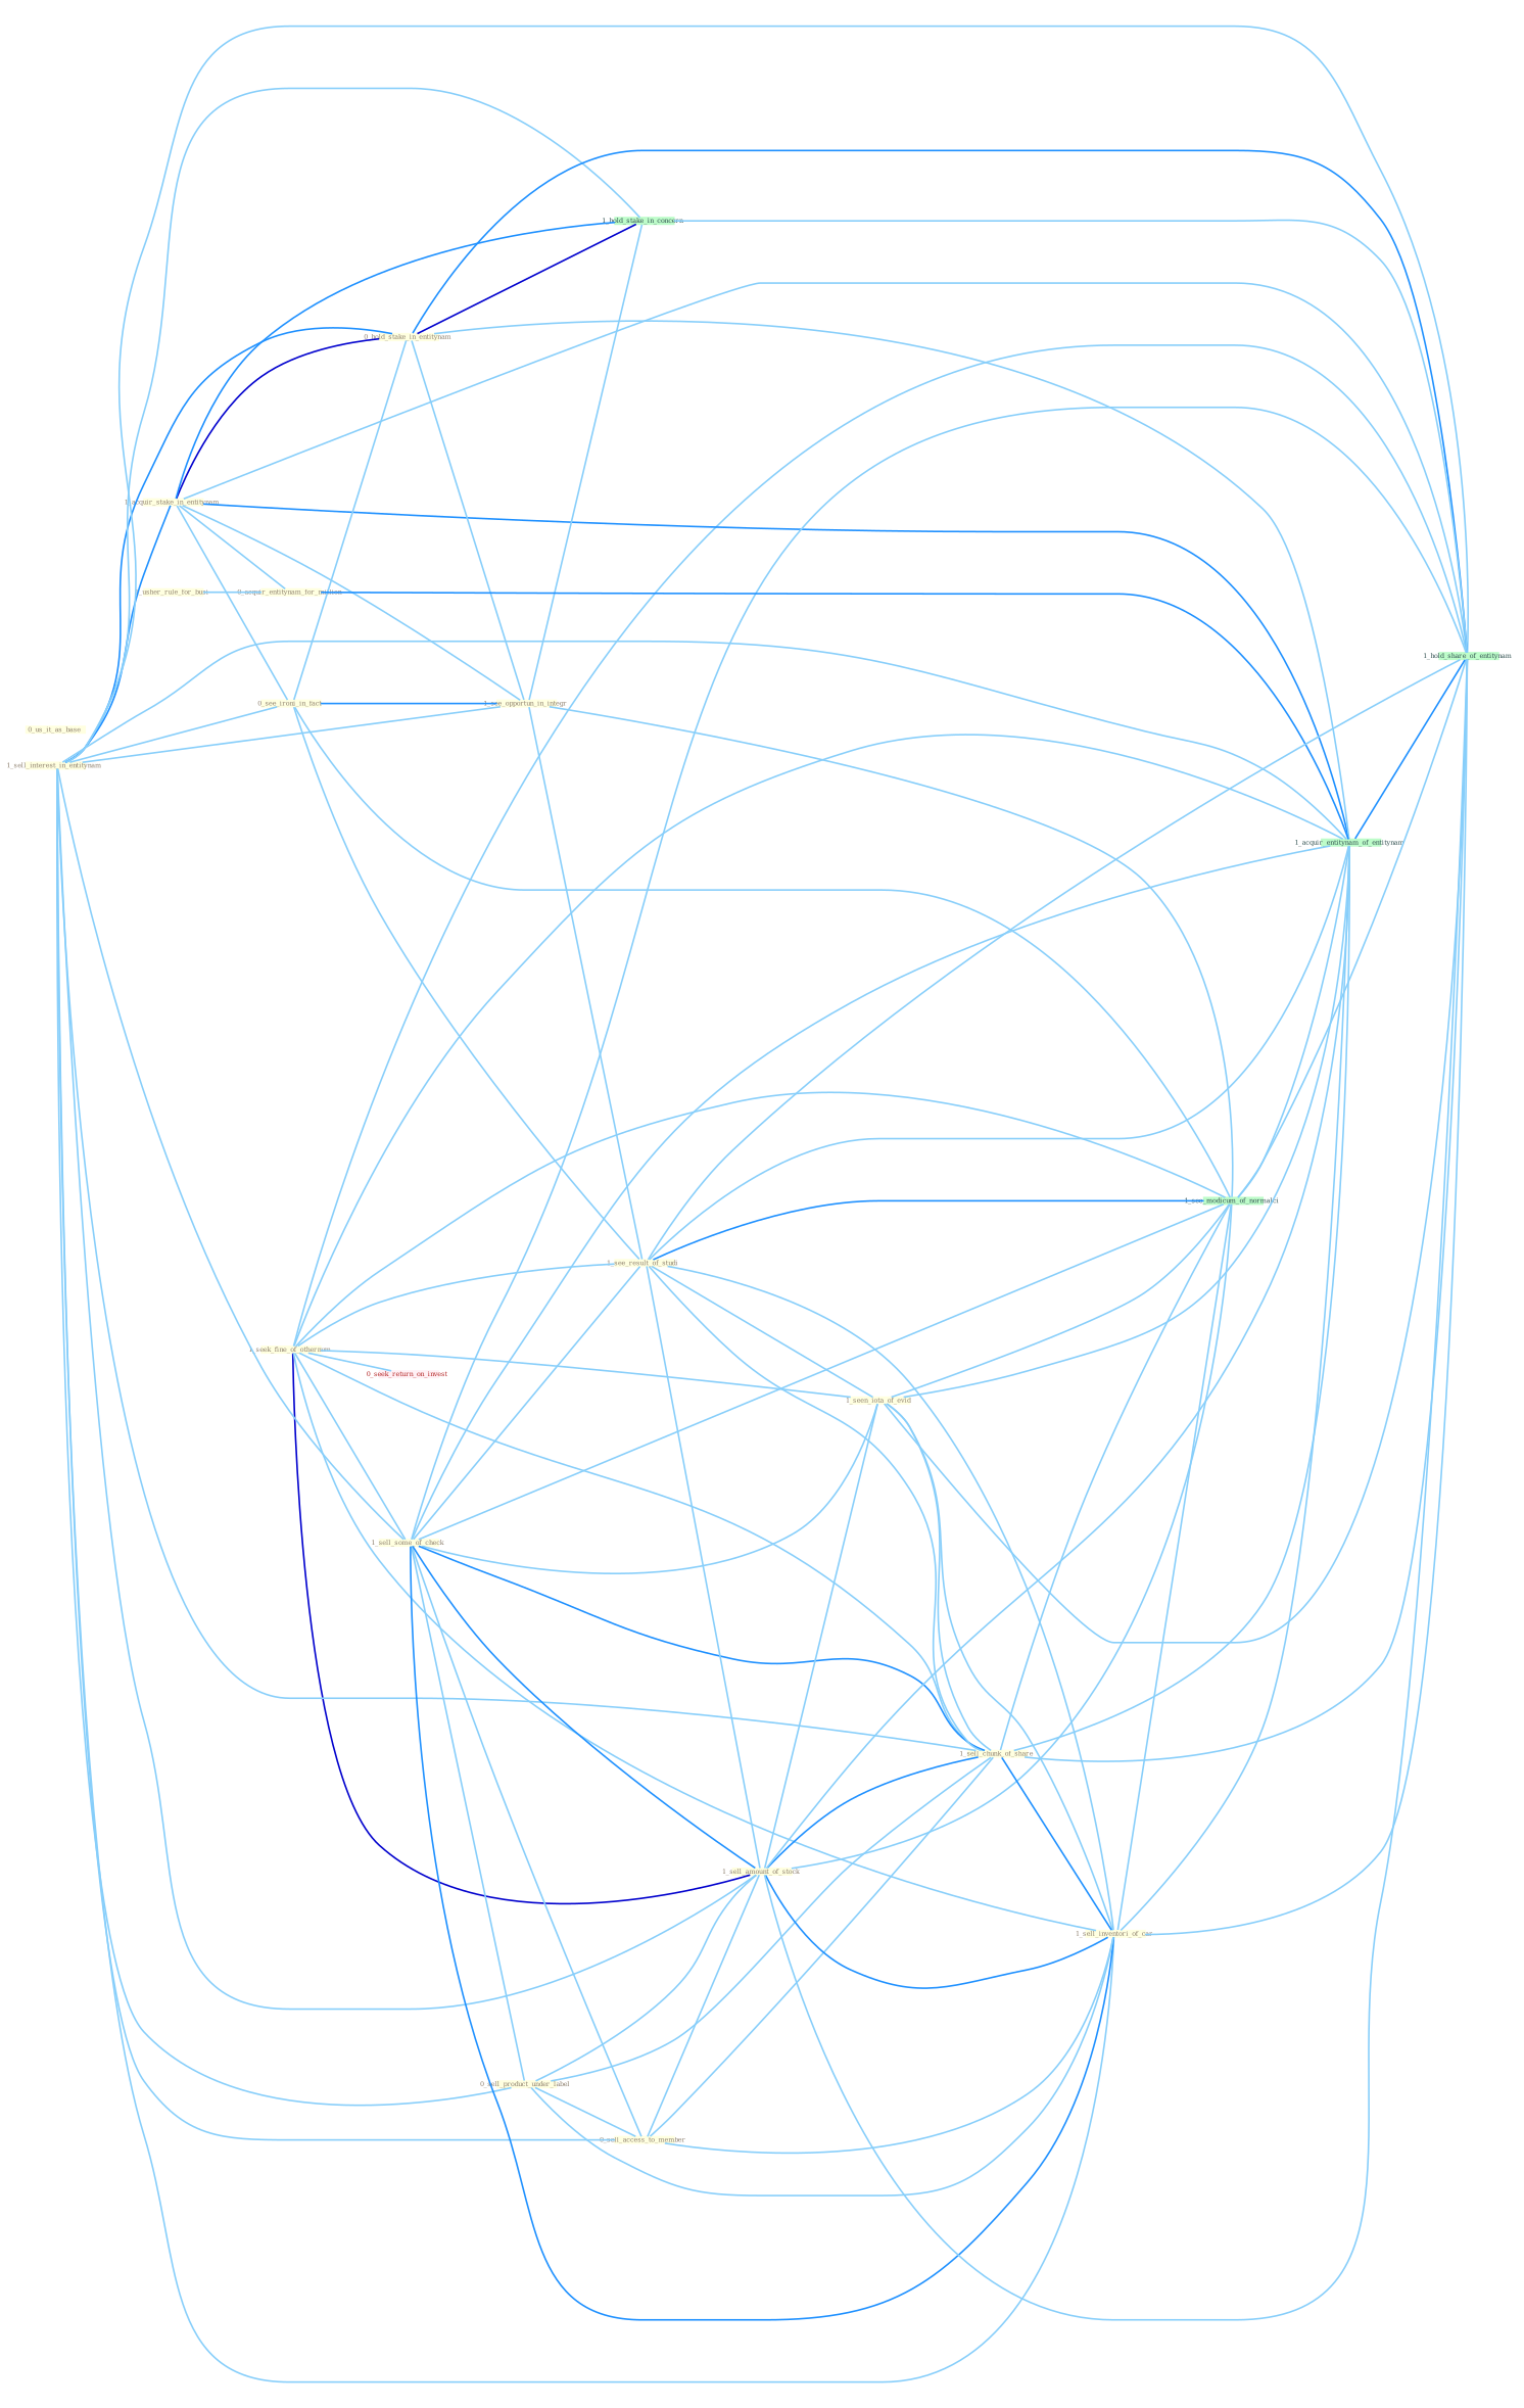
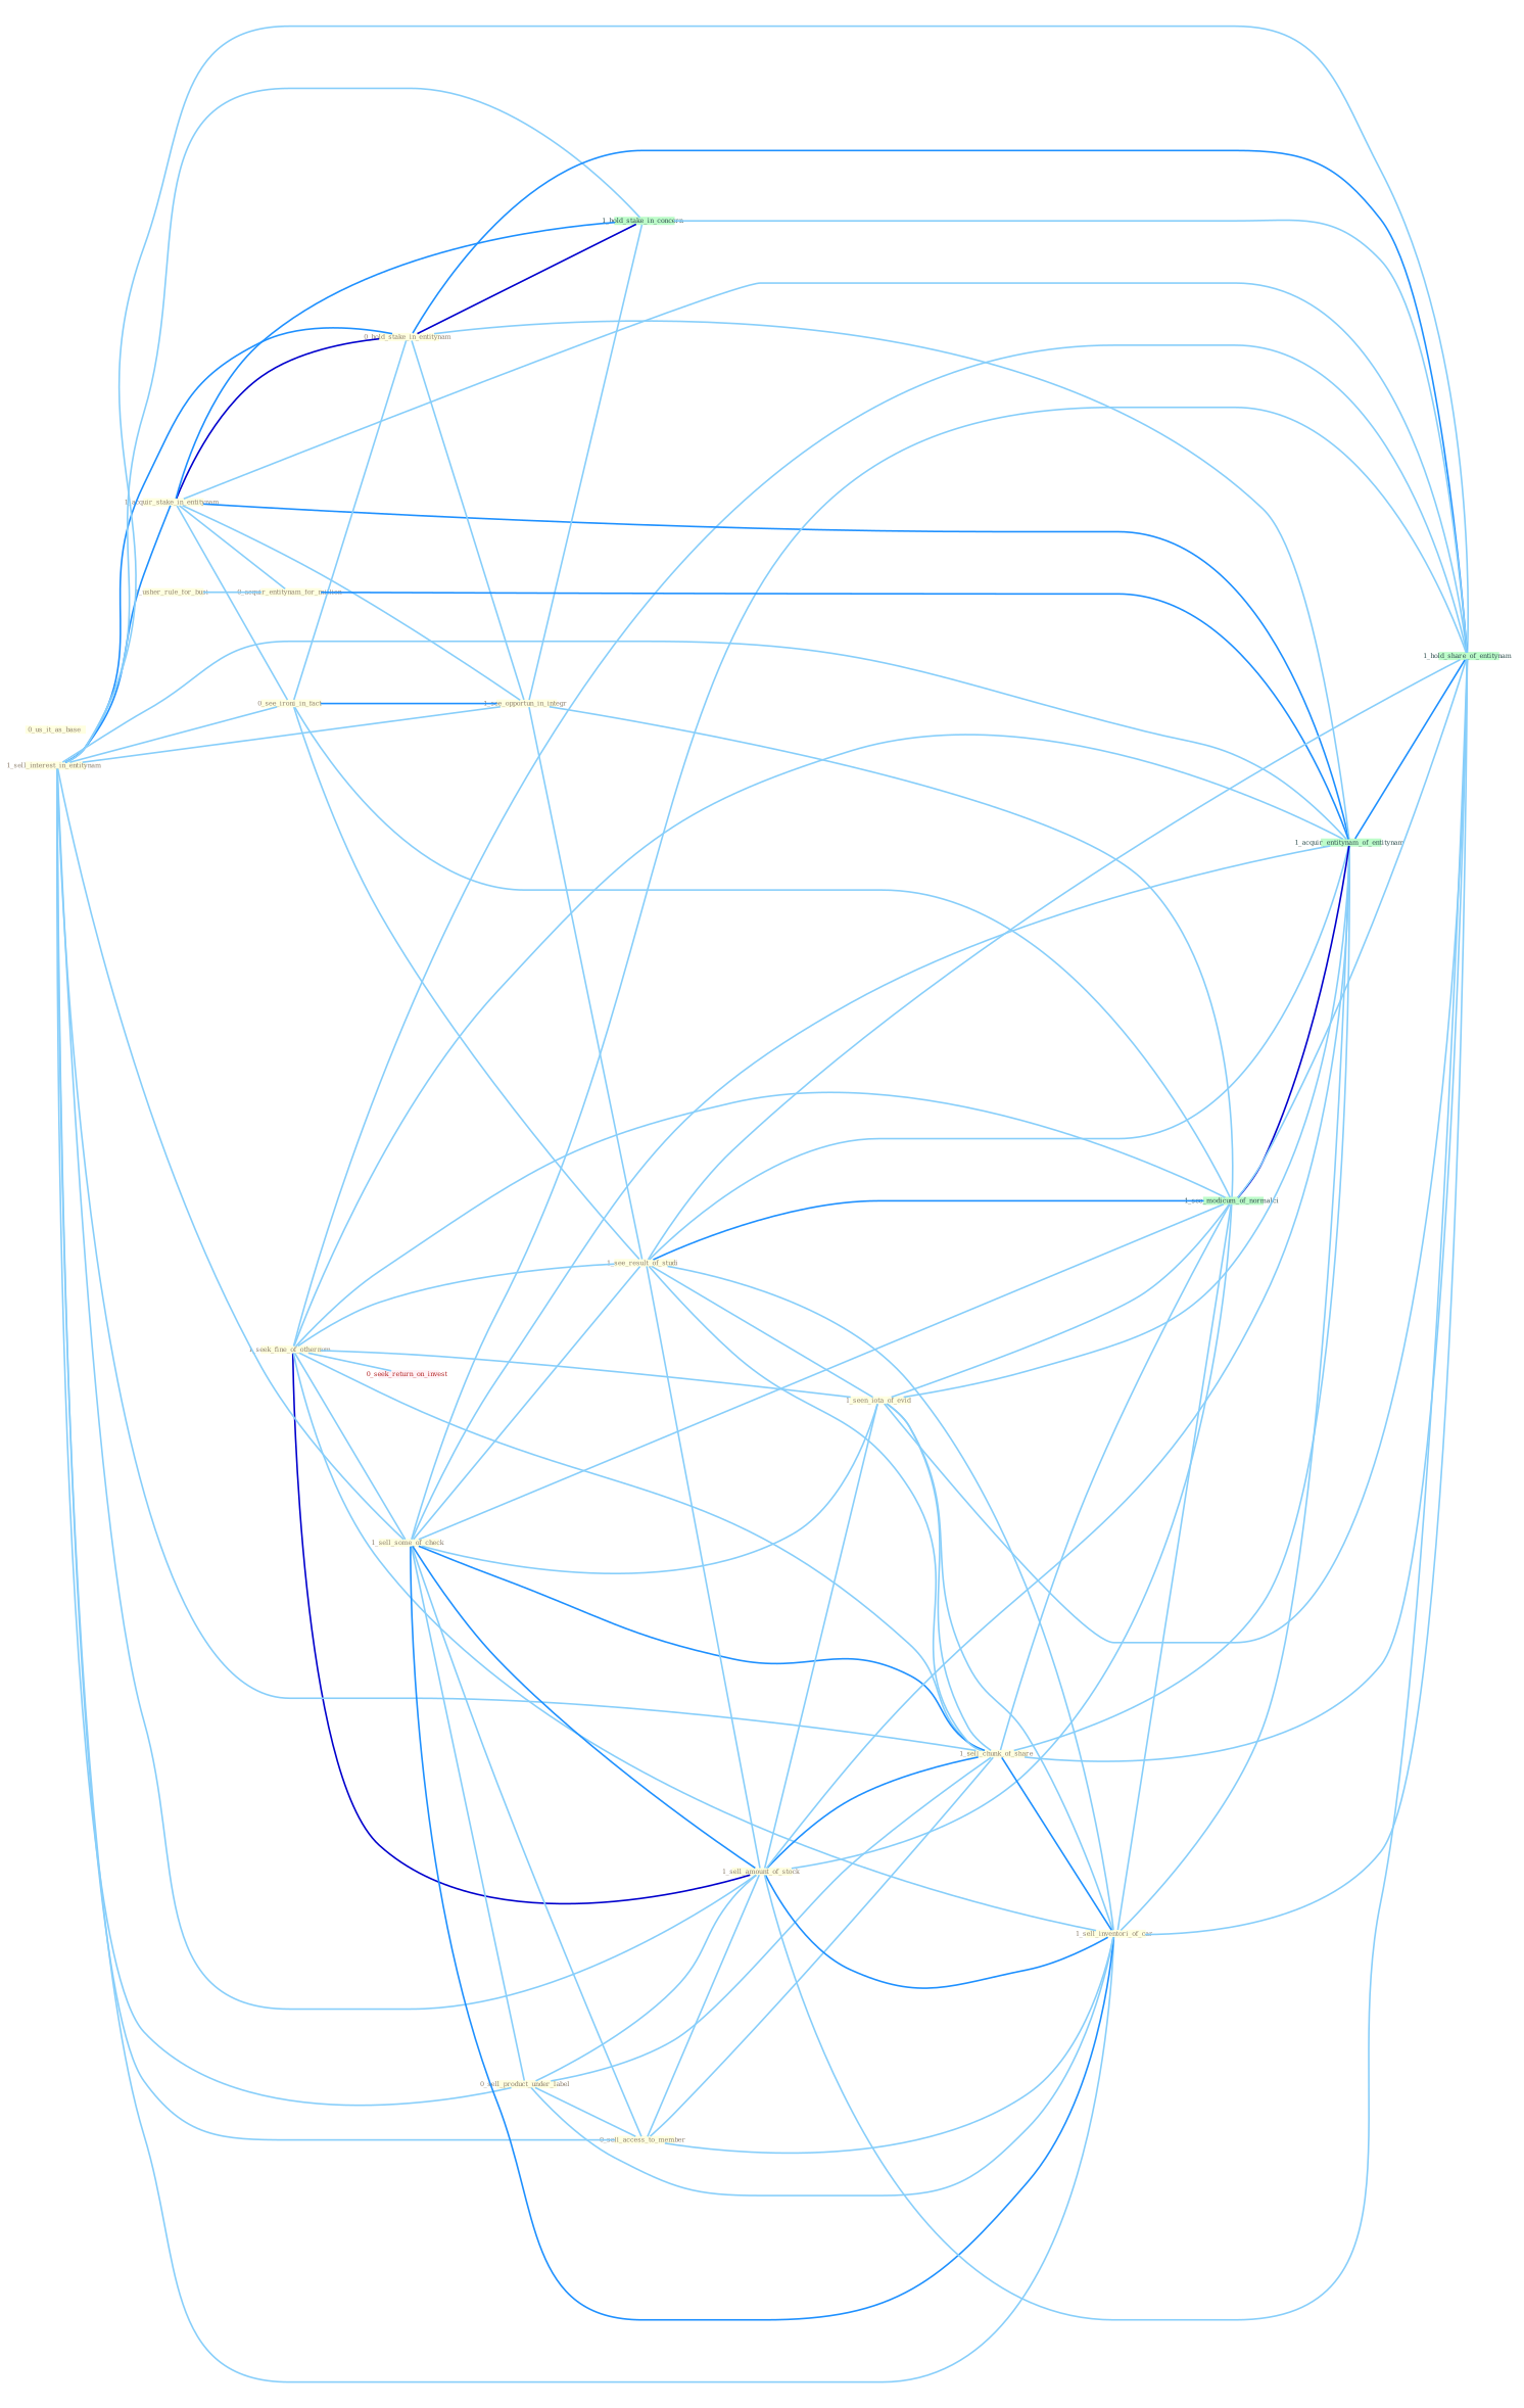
  graph {
    rankdir=LR
    node [color="#ffffe0" fixedsize=true fontcolor="#8b7d6b" fontsize=4 shape=polygon style=filled]
    edge [color="#87cefa" w=1]
    "1_usher_rule_for_busi " [height=.06 width=.5]
    "1_seek_fine_of_othernum " [height=.06 width=.5]
    "1_sell_interest_in_entitynam " [height=.06 width=.5]
    "1_acquir_stake_in_entitynam " [height=.06 width=.5]
    "0_see_ironi_in_fact " [height=.06 width=.5]
    "0_hold_stake_in_entitynam " [height=.06 width=.5]
    "1_see_opportun_in_integr " [height=.06 width=.5]
    "1_sell_some_of_check " [height=.06 width=.5]
    "0_acquir_entitynam_for_million " [height=.06 width=.5]
    "1_see_result_of_studi " [height=.06 width=.5]
    "0_sell_product_under_label " [height=.06 width=.5]
    "0_sell_access_to_member " [height=.06 width=.5]
    "0_us_it_as_base " [height=.06 width=.5]
    "1_sell_amount_of_stock " [height=.06 width=.5]
    "1_seen_iota_of_evid " [height=.06 width=.5]
    "1_sell_chunk_of_share " [height=.06 width=.5]
    "1_sell_inventori_of_car " [height=.06 width=.5]
    "0_seek_return_on_invest " [color="#fff0f5" fontcolor="#b22222" height=.06 width=.5]
    "1_see_modicum_of_normalci " [color="#BDFCC9" fontcolor="#2f4f4f" height=.06 width=.5]
    "1_acquir_entitynam_of_entitynam " [color="#BDFCC9" fontcolor="#2f4f4f" height=.06 width=.5]
    "1_hold_share_of_entitynam " [color="#BDFCC9" fontcolor="#2f4f4f" height=.06 width=.5]
    "1_hold_stake_in_concern " [color="#BDFCC9" fontcolor="#2f4f4f" height=.06 width=.5]
    subgraph sub_1 {
      "1_usher_rule_for_busi "
      "1_seek_fine_of_othernum "
      "1_sell_interest_in_entitynam "
      "1_acquir_stake_in_entitynam "
      "0_see_ironi_in_fact "
      "0_hold_stake_in_entitynam "
      "1_see_opportun_in_integr "
      "1_sell_some_of_check "
      "0_acquir_entitynam_for_million "
      "1_see_result_of_studi "
      "0_sell_product_under_label "
      "0_sell_access_to_member "
      "0_us_it_as_base "
      "1_sell_amount_of_stock "
      "1_seen_iota_of_evid "
      "1_sell_chunk_of_share "
      "1_sell_inventori_of_car "
    }
    subgraph sub_2 {
      "0_seek_return_on_invest "
    }
    "1_usher_rule_for_busi " -- "0_acquir_entitynam_for_million "
    "1_seek_fine_of_othernum " -- "1_sell_some_of_check "
    "1_seek_fine_of_othernum " -- "1_see_result_of_studi "
    "1_seek_fine_of_othernum " -- "1_sell_amount_of_stock " [color="#0000cd"]
    "1_seek_fine_of_othernum " -- "1_seen_iota_of_evid "
    "1_seek_fine_of_othernum " -- "1_sell_chunk_of_share "
    "1_seek_fine_of_othernum " -- "1_sell_inventori_of_car "
    "1_seek_fine_of_othernum " -- "0_seek_return_on_invest "
    "1_seek_fine_of_othernum " -- "1_see_modicum_of_normalci "
    "1_seek_fine_of_othernum " -- "1_acquir_entitynam_of_entitynam "
    "1_seek_fine_of_othernum " -- "1_hold_share_of_entitynam "
    "1_sell_interest_in_entitynam " -- "1_acquir_stake_in_entitynam " [color="#1e90ff" w=2]
    "1_sell_interest_in_entitynam " -- "0_see_ironi_in_fact "
    "1_sell_interest_in_entitynam " -- "0_hold_stake_in_entitynam " [color="#1e90ff" w=2]
    "1_sell_interest_in_entitynam " -- "1_see_opportun_in_integr "
    "1_sell_interest_in_entitynam " -- "1_sell_some_of_check "
    "1_sell_interest_in_entitynam " -- "0_sell_product_under_label "
    "1_sell_interest_in_entitynam " -- "0_sell_access_to_member "
    "1_sell_interest_in_entitynam " -- "1_sell_amount_of_stock "
    "1_sell_interest_in_entitynam " -- "1_sell_chunk_of_share "
    "1_sell_interest_in_entitynam " -- "1_sell_inventori_of_car "
    "1_sell_interest_in_entitynam " -- "1_acquir_entitynam_of_entitynam "
    "1_sell_interest_in_entitynam " -- "1_hold_share_of_entitynam "
    "1_sell_interest_in_entitynam " -- "1_hold_stake_in_concern "
    "1_acquir_stake_in_entitynam " -- "0_see_ironi_in_fact "
    "1_acquir_stake_in_entitynam " -- "0_hold_stake_in_entitynam " [color="#0000cd" w=3]
    "1_acquir_stake_in_entitynam " -- "1_see_opportun_in_integr "
    "1_acquir_stake_in_entitynam " -- "0_acquir_entitynam_for_million "
    "1_acquir_stake_in_entitynam " -- "1_acquir_entitynam_of_entitynam " [color="#1e90ff" w=2]
    "1_acquir_stake_in_entitynam " -- "1_hold_share_of_entitynam "
    "1_acquir_stake_in_entitynam " -- "1_hold_stake_in_concern " [color="#1e90ff" w=2]
    "0_see_ironi_in_fact " -- "0_hold_stake_in_entitynam "
    "0_see_ironi_in_fact " -- "1_see_opportun_in_integr " [color="#1e90ff" w=2]
    "0_see_ironi_in_fact " -- "1_see_result_of_studi "
    "0_see_ironi_in_fact " -- "1_see_modicum_of_normalci "
    "0_hold_stake_in_entitynam " -- "1_see_opportun_in_integr "
    "0_hold_stake_in_entitynam " -- "1_acquir_entitynam_of_entitynam "
    "0_hold_stake_in_entitynam " -- "1_hold_share_of_entitynam " [color="#1e90ff" w=2]
    "0_hold_stake_in_entitynam " -- "1_hold_stake_in_concern " [color="#0000cd" w=3]
    "1_see_opportun_in_integr " -- "1_see_result_of_studi "
    "1_see_opportun_in_integr " -- "1_see_modicum_of_normalci "
    "1_see_opportun_in_integr " -- "1_hold_stake_in_concern "
    "1_sell_some_of_check " -- "1_see_result_of_studi "
    "1_sell_some_of_check " -- "0_sell_product_under_label "
    "1_sell_some_of_check " -- "0_sell_access_to_member "
    "1_sell_some_of_check " -- "1_sell_amount_of_stock " [color="#1e90ff" w=2]
    "1_sell_some_of_check " -- "1_seen_iota_of_evid "
    "1_sell_some_of_check " -- "1_sell_chunk_of_share " [color="#1e90ff" w=2]
    "1_sell_some_of_check " -- "1_sell_inventori_of_car " [color="#1e90ff" w=2]
    "1_sell_some_of_check " -- "1_see_modicum_of_normalci "
    "1_sell_some_of_check " -- "1_acquir_entitynam_of_entitynam "
    "1_sell_some_of_check " -- "1_hold_share_of_entitynam "
    "0_acquir_entitynam_for_million " -- "1_acquir_entitynam_of_entitynam " [color="#1e90ff" w=2]
    "1_see_result_of_studi " -- "1_sell_amount_of_stock "
    "1_see_result_of_studi " -- "1_seen_iota_of_evid "
    "1_see_result_of_studi " -- "1_sell_chunk_of_share "
    "1_see_result_of_studi " -- "1_sell_inventori_of_car "
    "1_see_result_of_studi " -- "1_see_modicum_of_normalci " [color="#1e90ff" w=2]
    "1_see_result_of_studi " -- "1_acquir_entitynam_of_entitynam "
    "1_see_result_of_studi " -- "1_hold_share_of_entitynam "
    "0_sell_product_under_label " -- "0_sell_access_to_member "
    "0_sell_product_under_label " -- "1_sell_amount_of_stock "
    "0_sell_product_under_label " -- "1_sell_chunk_of_share "
    "0_sell_product_under_label " -- "1_sell_inventori_of_car "
    "0_sell_access_to_member " -- "1_sell_amount_of_stock "
    "0_sell_access_to_member " -- "1_sell_chunk_of_share "
    "0_sell_access_to_member " -- "1_sell_inventori_of_car "
    "1_sell_amount_of_stock " -- "1_seen_iota_of_evid "
    "1_sell_amount_of_stock " -- "1_sell_chunk_of_share " [color="#1e90ff" w=2]
    "1_sell_amount_of_stock " -- "1_sell_inventori_of_car " [color="#1e90ff" w=2]
    "1_sell_amount_of_stock " -- "1_see_modicum_of_normalci "
    "1_sell_amount_of_stock " -- "1_acquir_entitynam_of_entitynam "
    "1_sell_amount_of_stock " -- "1_hold_share_of_entitynam "
    "1_seen_iota_of_evid " -- "1_sell_chunk_of_share "
    "1_seen_iota_of_evid " -- "1_sell_inventori_of_car "
    "1_seen_iota_of_evid " -- "1_see_modicum_of_normalci "
    "1_seen_iota_of_evid " -- "1_acquir_entitynam_of_entitynam "
    "1_seen_iota_of_evid " -- "1_hold_share_of_entitynam "
    "1_sell_chunk_of_share " -- "1_sell_inventori_of_car " [color="#1e90ff" w=2]
    "1_sell_chunk_of_share " -- "1_see_modicum_of_normalci "
    "1_sell_chunk_of_share " -- "1_acquir_entitynam_of_entitynam "
    "1_sell_chunk_of_share " -- "1_hold_share_of_entitynam "
    "1_sell_inventori_of_car " -- "1_see_modicum_of_normalci "
    "1_sell_inventori_of_car " -- "1_acquir_entitynam_of_entitynam "
    "1_sell_inventori_of_car " -- "1_hold_share_of_entitynam "
-   "1_see_modicum_of_normalci " -- "1_acquir_entitynam_of_entitynam "
+   "1_see_modicum_of_normalci " -- "1_acquir_entitynam_of_entitynam " [color="#0000cd"]
    "1_see_modicum_of_normalci " -- "1_hold_share_of_entitynam "
    "1_acquir_entitynam_of_entitynam " -- "1_hold_share_of_entitynam " [color="#1e90ff" w=2]
    "1_hold_stake_in_concern " -- "1_hold_share_of_entitynam "
  }
